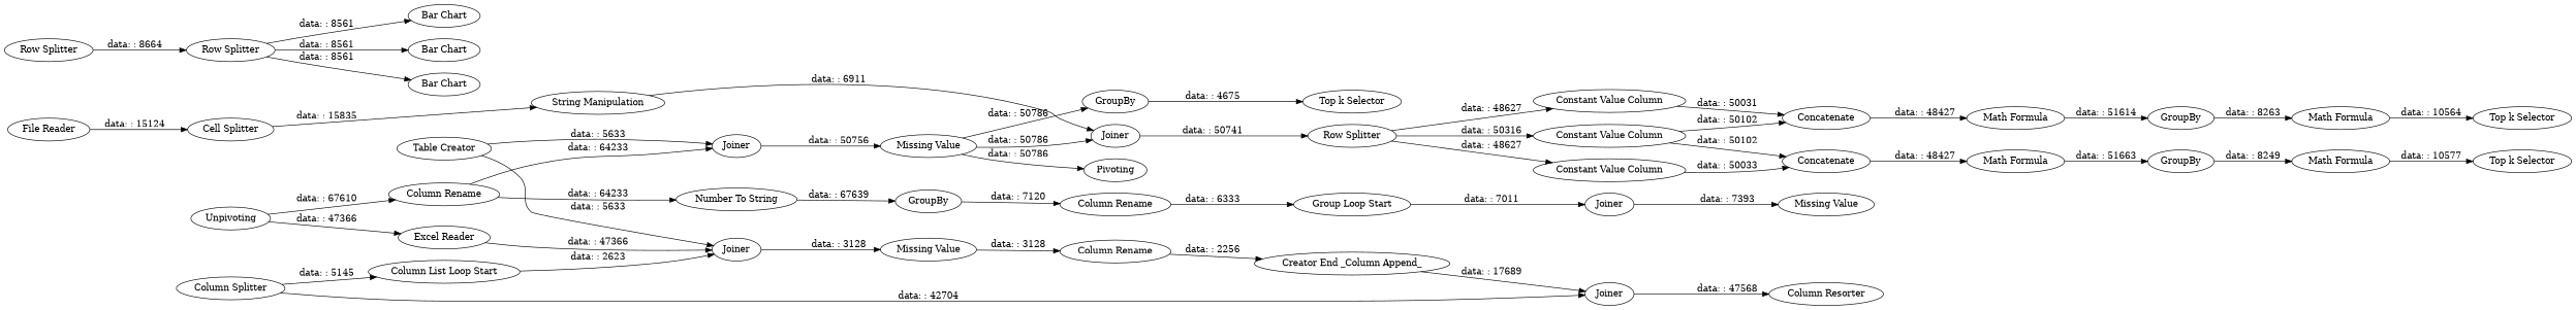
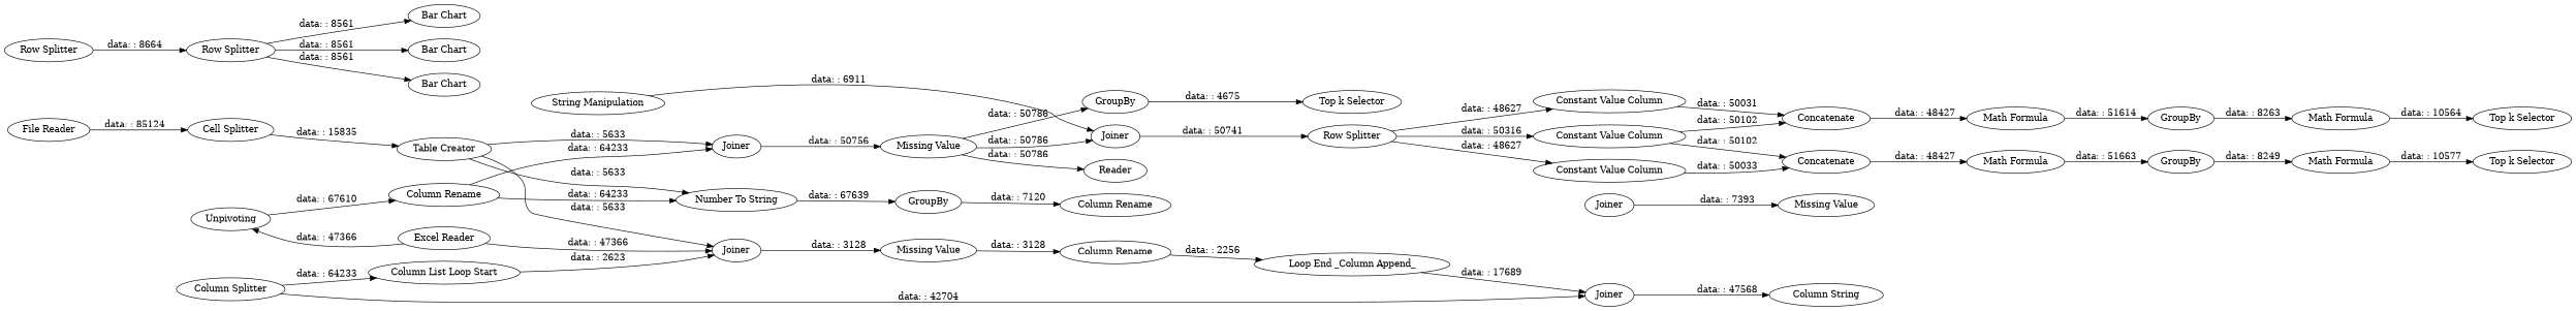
  digraph {
    rankdir=LR
    n1 [label=Joiner]
    n2 [label="Missing Value"]
    n3 [label=Joiner]
-   n4 [label=Pivoting]
+   n4 [label=Reader]
    n5 [label=GroupBy]
    n6 [label="Number To String"]
    n7 [label=GroupBy]
    n8 [label="Column Rename"]
    n9 [label="Math Formula"]
    n10 [label=GroupBy]
    n11 [label="Math Formula"]
-   n12 [label="Creator End _Column Append_"]
+   n12 [label="Loop End _Column Append_"]
    n13 [label=Joiner]
-   n14 [label="Column Resorter"]
+   n14 [label="Column String"]
    n15 [label="String Manipulation"]
    n16 [label="Row Splitter"]
    n17 [label="Column Rename"]
    n18 [label="Bar Chart"]
    n19 [label="Constant Value Column"]
    n20 [label=Concatenate]
    n21 [label="Math Formula"]
    n22 [label="Excel Reader"]
    n23 [label=Joiner]
    n24 [label=Unpivoting]
    n25 [label="Missing Value"]
    n26 [label=Joiner]
    n27 [label="Missing Value"]
    n28 [label=GroupBy]
    n29 [label="Math Formula"]
    n30 [label="Top k Selector"]
-   n31 [label="Group Loop Start"]
    n32 [label="Top k Selector"]
    n33 [label="Bar Chart"]
    n34 [label="Column Rename"]
    n35 [label="Top k Selector"]
    n36 [label="Constant Value Column"]
    n37 [label=Concatenate]
    n38 [label="Bar Chart"]
    n39 [label="Row Splitter"]
    n40 [label="Row Splitter"]
    n41 [label="Constant Value Column"]
    n42 [label="Column List Loop Start"]
    n43 [label="Column Splitter"]
    n44 [label="Cell Splitter"]
    n45 [label="Table Creator"]
    n46 [label="File Reader"]
    n1 -> n2 [label="data: : 50756"]
    n2 -> n3 [label="data: : 50786"]
    n2 -> n4 [label="data: : 50786"]
    n2 -> n5 [label="data: : 50786"]
    n3 -> n16 [label="data: : 50741"]
    n5 -> n32 [label="data: : 4675"]
    n6 -> n7 [label="data: : 67639"]
    n7 -> n8 [label="data: : 7120"]
-   n8 -> n31 [label="data: : 6333"]
    n9 -> n10 [label="data: : 51614"]
    n10 -> n11 [label="data: : 8263"]
    n11 -> n35 [label="data: : 10564"]
    n12 -> n13 [label="data: : 17689"]
    n13 -> n14 [label="data: : 47568"]
    n15 -> n3 [label="data: : 6911"]
    n16 -> n19 [label="data: : 48627"]
    n16 -> n36 [label="data: : 48627"]
    n16 -> n41 [label="data: : 50316"]
    n17 -> n1 [label="data: : 64233"]
    n17 -> n6 [label="data: : 64233"]
    n19 -> n20 [label="data: : 50033"]
    n20 -> n21 [label="data: : 48427"]
    n21 -> n28 [label="data: : 51663"]
    n22 -> n23 [label="data: : 47366"]
-   n24 -> n22 [label="data: : 47366"]
+   n22 -> n24 [label="data: : 47366"]
    n23 -> n25 [label="data: : 3128"]
    n24 -> n17 [label="data: : 67610"]
    n25 -> n34 [label="data: : 3128"]
    n26 -> n27 [label="data: : 7393"]
    n28 -> n29 [label="data: : 8249"]
    n29 -> n30 [label="data: : 10577"]
-   n31 -> n26 [label="data: : 7011"]
    n34 -> n12 [label="data: : 2256"]
    n36 -> n37 [label="data: : 50031"]
    n37 -> n9 [label="data: : 48427"]
    n39 -> n40 [label="data: : 8664"]
    n40 -> n18 [label="data: : 8561"]
    n40 -> n33 [label="data: : 8561"]
    n40 -> n38 [label="data: : 8561"]
    n41 -> n20 [label="data: : 50102"]
    n41 -> n37 [label="data: : 50102"]
    n42 -> n23 [label="data: : 2623"]
    n43 -> n13 [label="data: : 42704"]
-   n43 -> n42 [label="data: : 5145"]
-   n44 -> n15 [label="data: : 15835"]
+   n43 -> n42 [label="data: : 64233"]
+   n44 -> n45 [label="data: : 15835"]
    n45 -> n1 [label="data: : 5633"]
+   n45 -> n6 [label="data: : 5633"]
    n45 -> n23 [label="data: : 5633"]
-   n46 -> n44 [label="data: : 15124"]
+   n46 -> n44 [label="data: : 85124"]
  }
